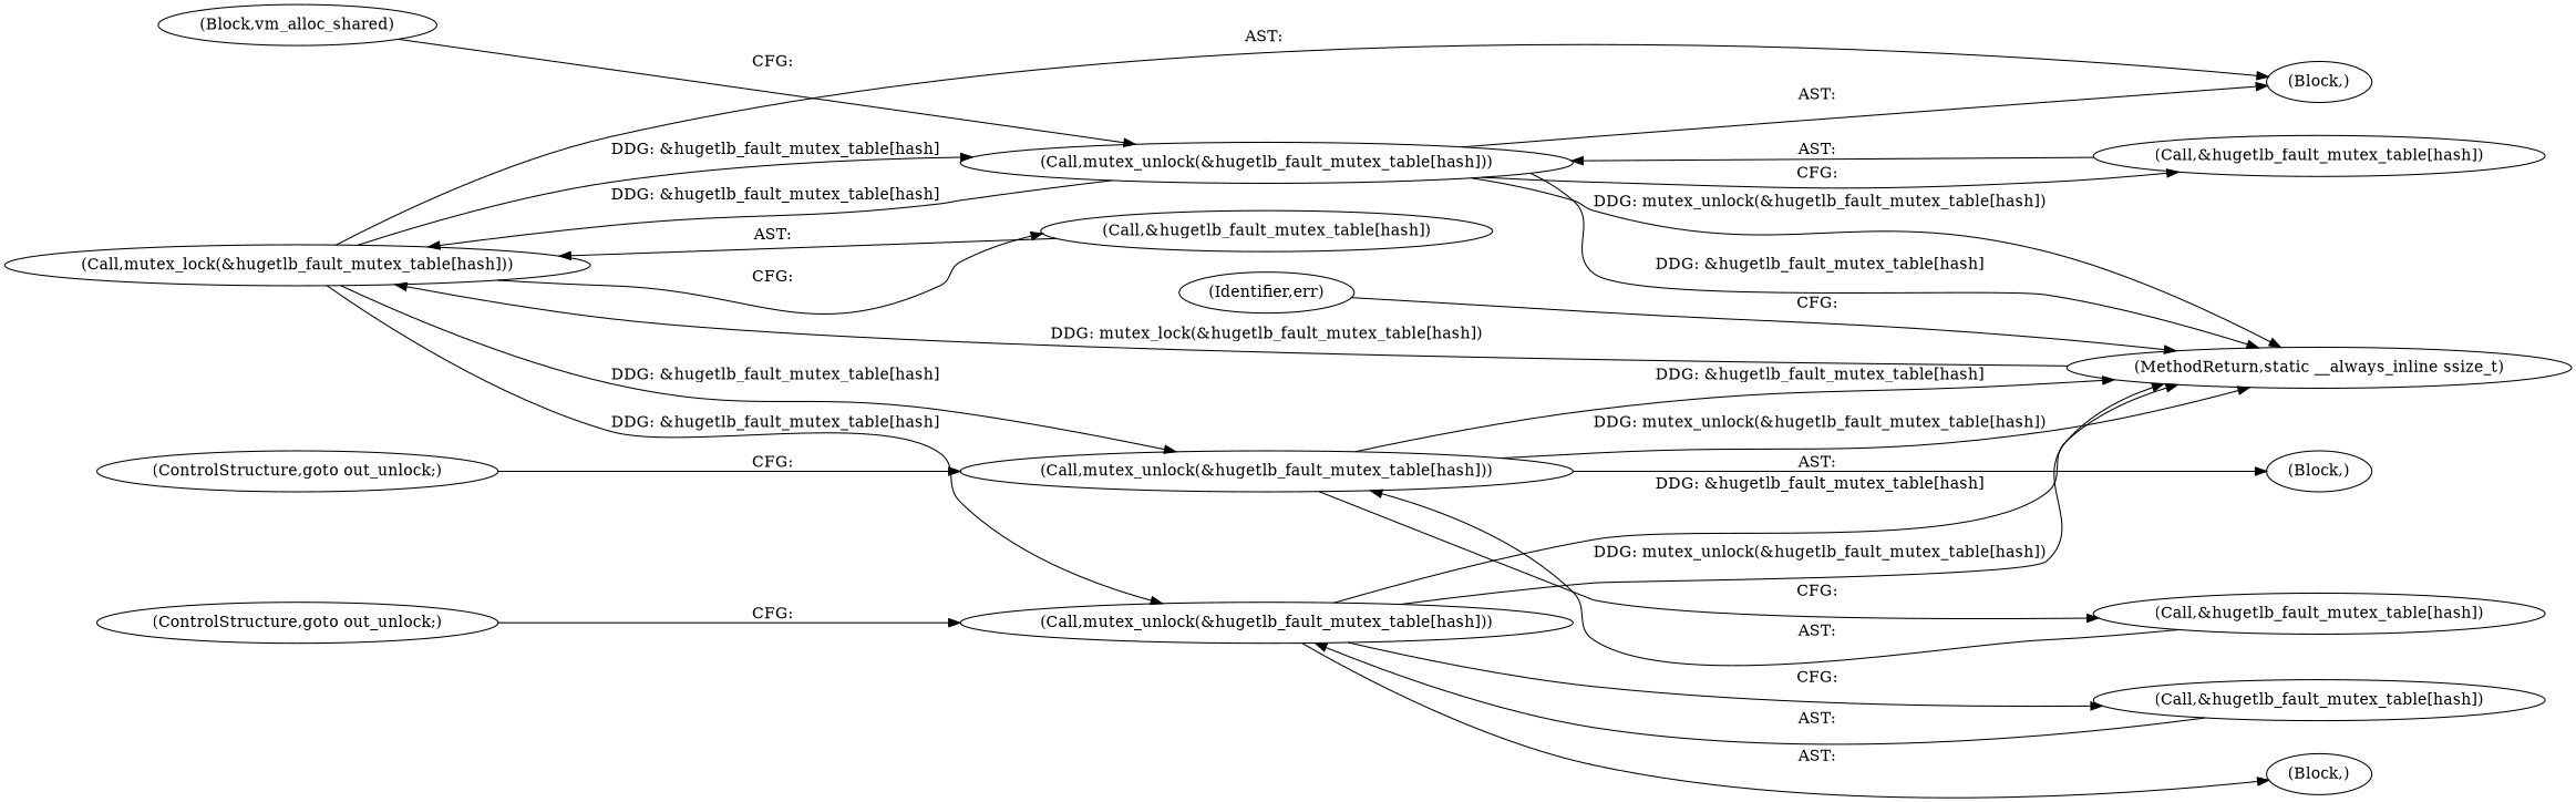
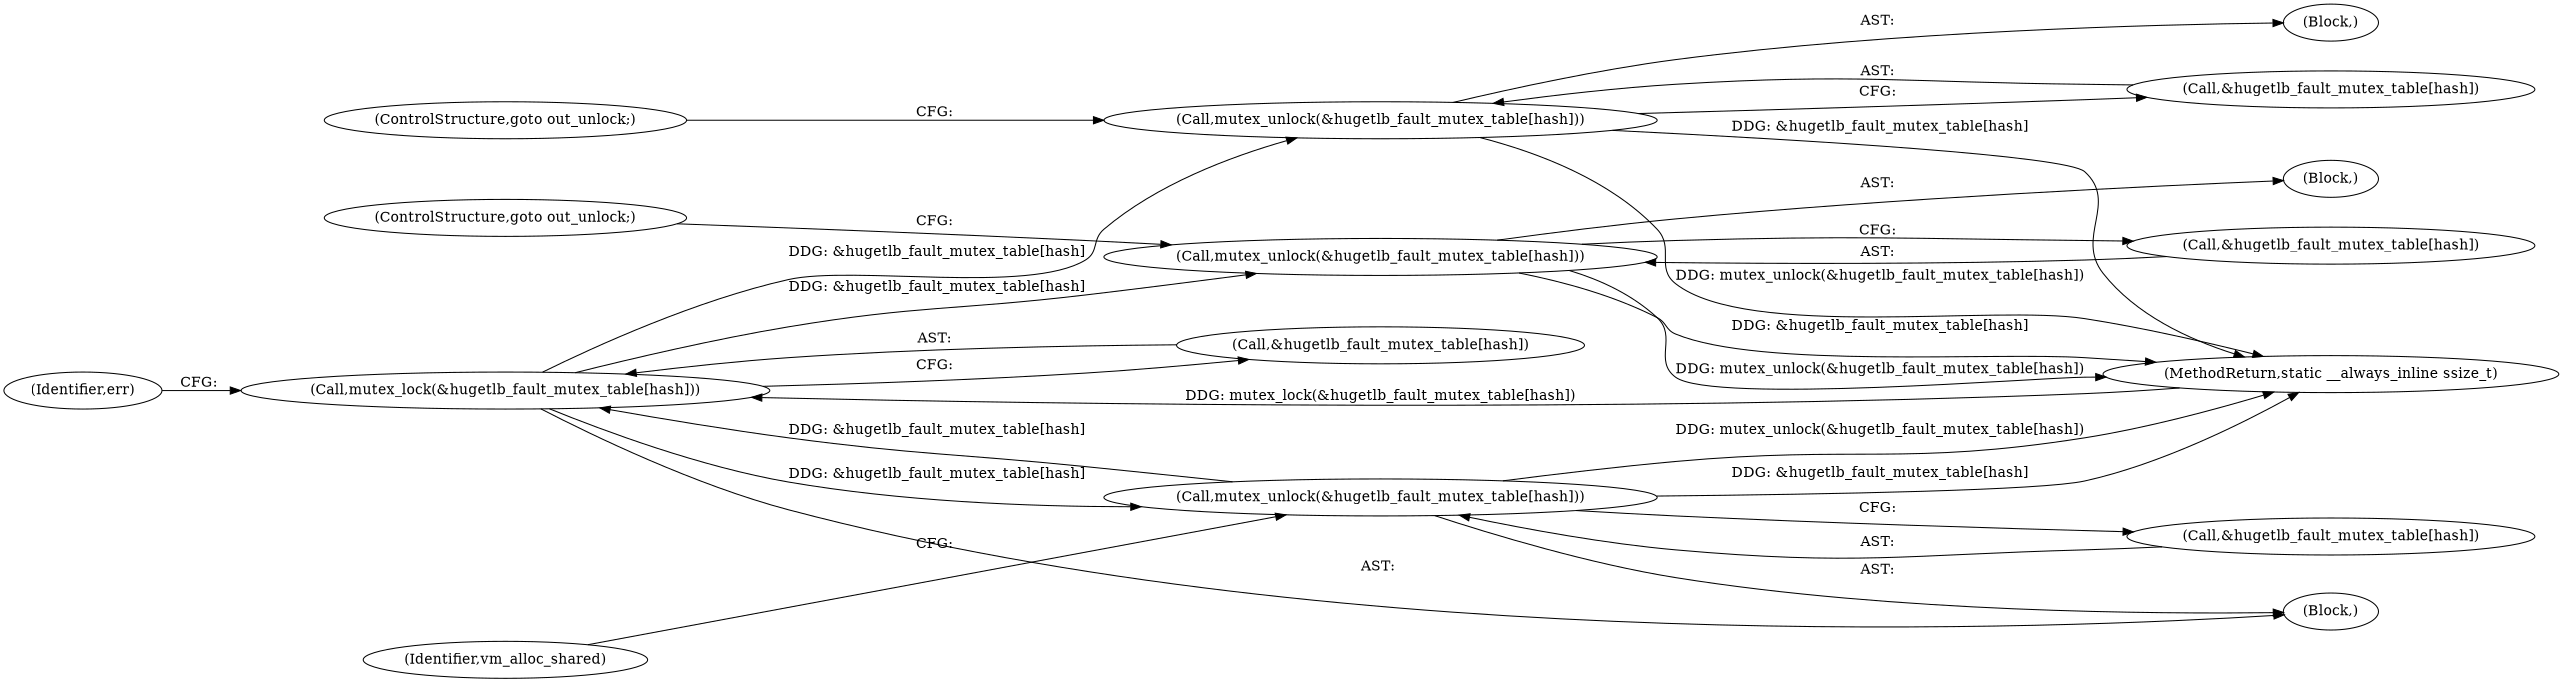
  digraph {
    rankdir=LR
    n1 [label="(Call,mutex_lock(&hugetlb_fault_mutex_table[hash]))"]
    n2 [label="(Call,mutex_unlock(&hugetlb_fault_mutex_table[hash]))"]
    n3 [label="(Call,mutex_unlock(&hugetlb_fault_mutex_table[hash]))"]
    n4 [label="(Call,mutex_unlock(&hugetlb_fault_mutex_table[hash]))"]
    n5 [label="(Block,)"]
    n6 [label="(Call,&hugetlb_fault_mutex_table[hash])"]
    n7 [label="(MethodReturn,static __always_inline ssize_t)"]
    n8 [label="(Call,&hugetlb_fault_mutex_table[hash])"]
    n9 [label="(Block,)"]
    n10 [label="(Call,&hugetlb_fault_mutex_table[hash])"]
    n11 [label="(Call,&hugetlb_fault_mutex_table[hash])"]
    n12 [label="(Block,)"]
    n13 [label="(Identifier,err)"]
    n14 [label="(ControlStructure,goto out_unlock;)"]
-   n15 [label="(Block,vm_alloc_shared)"]
+   n15 [label="(Identifier,vm_alloc_shared)"]
    n16 [label="(ControlStructure,goto out_unlock;)"]
    n1 -> n2 [label="DDG: &hugetlb_fault_mutex_table[hash]"]
    n1 -> n3 [label="DDG: &hugetlb_fault_mutex_table[hash]"]
    n1 -> n4 [label="DDG: &hugetlb_fault_mutex_table[hash]"]
    n1 -> n5 [label="AST: "]
    n1 -> n6 [label="CFG: "]
    n2 -> n1 [label="DDG: &hugetlb_fault_mutex_table[hash]"]
    n2 -> n5 [label="AST: "]
    n2 -> n7 [label="DDG: mutex_unlock(&hugetlb_fault_mutex_table[hash])"]
    n2 -> n7 [label="DDG: &hugetlb_fault_mutex_table[hash]"]
    n2 -> n8 [label="CFG: "]
    n3 -> n7 [label="DDG: &hugetlb_fault_mutex_table[hash]"]
    n3 -> n7 [label="DDG: mutex_unlock(&hugetlb_fault_mutex_table[hash])"]
    n3 -> n9 [label="AST: "]
    n3 -> n10 [label="CFG: "]
    n4 -> n7 [label="DDG: &hugetlb_fault_mutex_table[hash]"]
    n4 -> n7 [label="DDG: mutex_unlock(&hugetlb_fault_mutex_table[hash])"]
    n4 -> n11 [label="CFG: "]
    n4 -> n12 [label="AST: "]
    n6 -> n1 [label="AST: "]
    n7 -> n1 [label="DDG: mutex_lock(&hugetlb_fault_mutex_table[hash])"]
    n8 -> n2 [label="AST: "]
    n10 -> n3 [label="AST: "]
    n11 -> n4 [label="AST: "]
-   n13 -> n7 [label="CFG: "]
+   n13 -> n1 [label="CFG: "]
    n14 -> n4 [label="CFG: "]
    n15 -> n2 [label="CFG: "]
    n16 -> n3 [label="CFG: "]
  }
